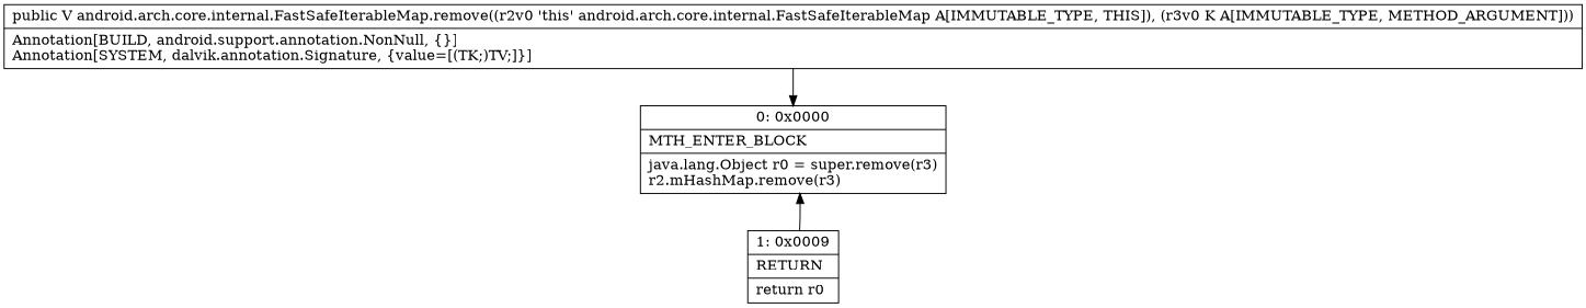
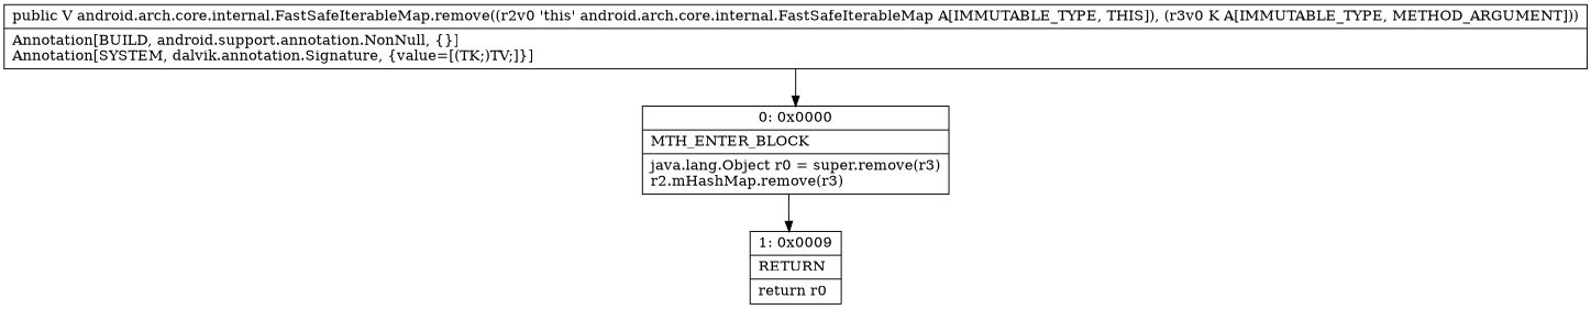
  digraph {
    fontname="DejaVu Serif"
    node [shape=record fontname="DejaVu Serif"]
    edge [fontname="DejaVu Serif"]
    n1 [label="{0\:\ 0x0000|MTH_ENTER_BLOCK\l|java.lang.Object r0 = super.remove(r3)\lr2.mHashMap.remove(r3)\l}"]
    n2 [label="{1\:\ 0x0009|RETURN\l|return r0\l}"]
    n3 [label="{public V android.arch.core.internal.FastSafeIterableMap.remove((r2v0 'this' android.arch.core.internal.FastSafeIterableMap A[IMMUTABLE_TYPE, THIS]), (r3v0 K A[IMMUTABLE_TYPE, METHOD_ARGUMENT]))  | Annotation[BUILD, android.support.annotation.NonNull, \{\}]\lAnnotation[SYSTEM, dalvik.annotation.Signature, \{value=[(TK;)TV;]\}]\l}"]
-   n2 -> n1
+   n1 -> n2
    n3 -> n1
  }
